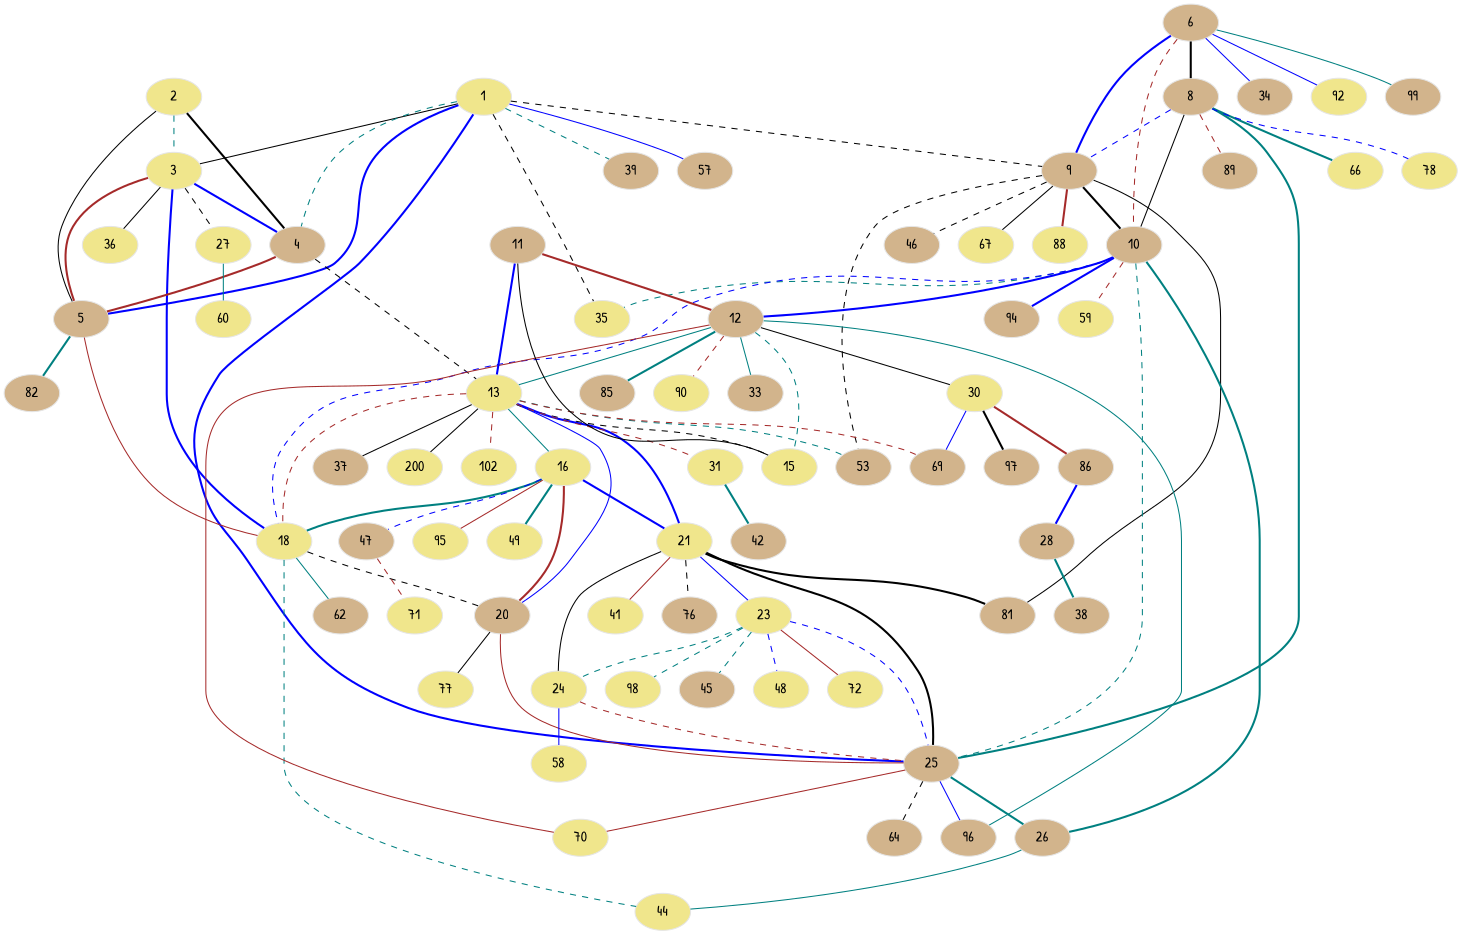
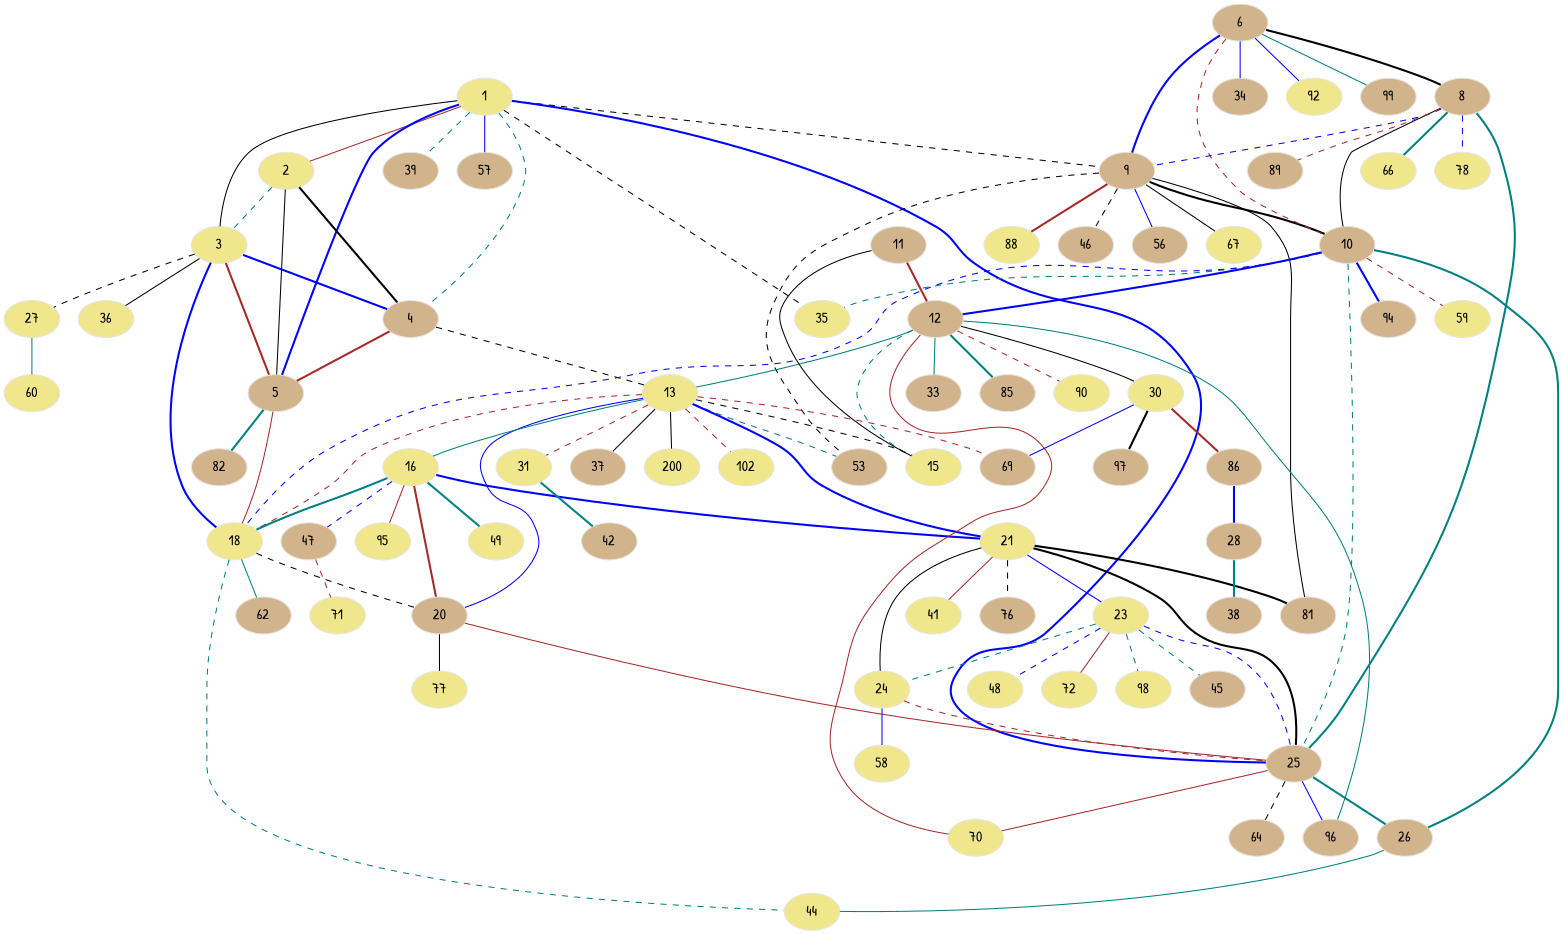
  graph {
    fontname="Patrick Hand"
    node [color=gray90 fillcolor=tan fontname="Patrick Hand" style=filled]
    edge [color=teal fontname="Patrick Hand" style=solid]
    1 [fillcolor=khaki super="+87"]
    2 [fillcolor=khaki super="+50"]
    3 [fillcolor=khaki super="+40"]
    4 [super="+55"]
    5 [super="+29"]
    9 [super="+74"]
    25 [super="+52"]
    35 [fillcolor=khaki]
    39
    57
    18 [fillcolor=khaki super="+32"]
    27 [fillcolor=khaki]
    36 [fillcolor=khaki]
    13 [fillcolor=khaki super="+19"]
    82
    10 [super="+75"]
    46
    53
+   56
    67 [fillcolor=khaki]
    81
    88 [fillcolor=khaki]
    26
    70 [fillcolor=khaki]
    96
    64
    20 [super="+63"]
    44 [fillcolor=khaki]
    62
    60 [fillcolor=khaki]
    15 [fillcolor=khaki super="+54"]
    16 [fillcolor=khaki super="+17"]
    21 [fillcolor=khaki super="+22"]
    31 [fillcolor=khaki super="+68"]
    37 [super="+101"]
    69
    n37 [fillcolor=khaki label=200]
    102 [fillcolor=khaki]
    6 [super="+7"]
    8 [super="+93"]
    34
    92 [fillcolor=khaki]
    99
    66 [fillcolor=khaki]
    78 [fillcolor=khaki]
    89
    12 [super="+14"]
    59 [fillcolor=khaki]
    94
    30 [fillcolor=khaki super="+43"]
    33
    85
    90 [fillcolor=khaki]
    11 [super="+51"]
    86
    97
    47 [super="+61"]
    49 [fillcolor=khaki super="+73"]
    95 [fillcolor=khaki]
    77 [fillcolor=khaki]
    23 [fillcolor=khaki super="+84"]
    24 [fillcolor=khaki super="+65"]
    41 [fillcolor=khaki]
    76 [super="+103"]
    42 [super="+80"]
    28 [super="+91"]
    38
    71 [fillcolor=khaki super="+83"]
    45
    48 [fillcolor=khaki]
    72 [fillcolor=khaki super="+79"]
    98 [fillcolor=khaki]
    58 [fillcolor=khaki]
+   1 -- 2 [color=brown]
    1 -- 3 [color=black]
    1 -- 4 [style=dashed]
    1 -- 5 [color=blue style=bold]
    1 -- 9 [color=black style=dashed]
    1 -- 25 [color=blue style=bold]
    1 -- 35 [color=black style=dashed]
    1 -- 39 [style=dashed]
    1 -- 57 [color=blue]
    2 -- 3 [style=dashed]
    2 -- 4 [color=black style=bold]
    2 -- 5 [color=black]
    3 -- 4 [color=blue style=bold]
    3 -- 5 [color=brown style=bold]
    3 -- 18 [color=blue style=bold]
    3 -- 27 [color=black style=dashed]
    3 -- 36 [color=black]
    4 -- 5 [color=brown style=bold]
    4 -- 13 [color=black style=dashed]
    5 -- 18 [color=brown]
    5 -- 82 [style=bold]
    9 -- 10 [color=black style=bold]
    9 -- 46 [color=black style=dashed]
    9 -- 53 [color=black style=dashed]
+   9 -- 56 [color=blue]
    9 -- 67 [color=black]
    9 -- 81 [color=black]
    9 -- 88 [color=brown style=bold]
    25 -- 26 [style=bold]
    25 -- 70 [color=brown]
    25 -- 96 [color=blue]
    25 -- 64 [color=black style=dashed]
    18 -- 20 [color=black style=dashed]
    18 -- 44 [style=dashed]
    18 -- 62
    27 -- 60
    13 -- 18 [color=brown style=dashed]
    13 -- 53 [style=dashed]
    13 -- 20 [color=blue]
    13 -- 15 [color=black style=dashed]
    13 -- 16 [weight=2]
    13 -- 21 [color=blue style=bold]
    13 -- 31 [color=brown style=dashed]
    13 -- 37 [color=black]
    13 -- 69 [color=brown style=dashed]
    13 -- n37 [color=black]
    13 -- 102 [color=brown style=dashed]
    10 -- 25 [style=dashed]
    10 -- 35 [style=dashed]
    10 -- 18 [color=blue style=dashed]
    10 -- 26 [style=bold]
    10 -- 12 [color=blue style=bold weight=2]
    10 -- 59 [color=brown style=dashed]
    10 -- 94 [color=blue style=bold]
    26 -- 44
    20 -- 25 [color=brown]
    20 -- 77 [color=black]
    16 -- 18 [style=bold weight=2]
    16 -- 20 [color=brown style=bold weight=2]
    16 -- 21 [color=blue style=bold]
    16 -- 47 [color=blue style=dashed]
    16 -- 49 [style=bold]
    16 -- 95 [color=brown]
    21 -- 25 [color=black style=bold weight=2]
    21 -- 81 [color=black style=bold]
    21 -- 23 [color=blue weight=2]
    21 -- 24 [color=black weight=2]
    21 -- 41 [color=brown]
    21 -- 76 [color=black style=dashed]
    31 -- 42 [style=bold]
    6 -- 9 [color=blue style=bold weight=2]
    6 -- 10 [color=brown style=dashed weight=2]
    6 -- 8 [color=black style=bold weight=2]
    6 -- 34 [color=blue]
    6 -- 92 [color=blue]
    6 -- 99
    8 -- 9 [color=blue style=dashed]
    8 -- 25 [style=bold]
    8 -- 10 [color=black]
    8 -- 66 [style=bold]
    8 -- 78 [color=blue style=dashed]
    8 -- 89 [color=brown style=dashed]
    12 -- 13 [weight=2]
    12 -- 70 [color=brown]
    12 -- 96
    12 -- 15 [style=dashed weight=2]
    12 -- 30 [color=black]
    12 -- 33
    12 -- 85 [style=bold]
    12 -- 90 [color=brown style=dashed]
    30 -- 69 [color=blue]
    30 -- 86 [color=brown style=bold]
    30 -- 97 [color=black style=bold]
-   11 -- 13 [color=blue style=bold]
    11 -- 15 [color=black]
    11 -- 12 [color=brown style=bold weight=2]
    86 -- 28 [color=blue style=bold]
    47 -- 71 [color=brown style=dashed]
    23 -- 25 [color=blue style=dashed]
    23 -- 24 [style=dashed]
    23 -- 45 [style=dashed]
    23 -- 48 [color=blue style=dashed]
    23 -- 72 [color=brown]
    23 -- 98 [style=dashed]
    24 -- 25 [color=brown style=dashed]
    24 -- 58 [color=blue]
    28 -- 38 [style=bold]
  }
